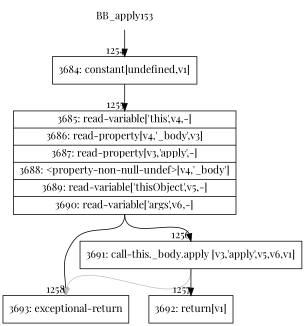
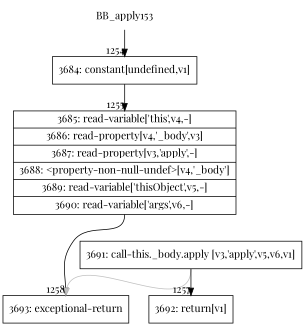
  digraph {
    fontname="Playfair Display"
    rankdir=TD
    node [fontname="Playfair Display" shape=record]
    edge [fontname="Playfair Display" headport=n tailport=s]
    n1 [label=BB_apply153 shape=none]
    n2 [label="{3684: constant[undefined,v1]}"]
    n3 [label="{3685: read-variable['this',v4,-]|3686: read-property[v4,'_body',v3]|3687: read-property[v3,'apply',-]|3688: \<property-non-null-undef\>[v4,'_body']|3689: read-variable['thisObject',v5,-]|3690: read-variable['args',v6,-]}"]
    n4 [label="{3691: call-this._body.apply [v3,'apply',v5,v6,v1]}"]
    n5 [label="{3693: exceptional-return}"]
    n6 [label="{3692: return[v1]}"]
    n1 -> n2 [headlabel="    1254"]
    n2 -> n3 [headlabel="      1255"]
-   n3 -> n4 [headlabel="      1256"]
    n3 -> n5 [color=black headlabel="      1258"]
    n4 -> n5 [color=gray]
    n4 -> n6 [headlabel="      1257"]
  }
